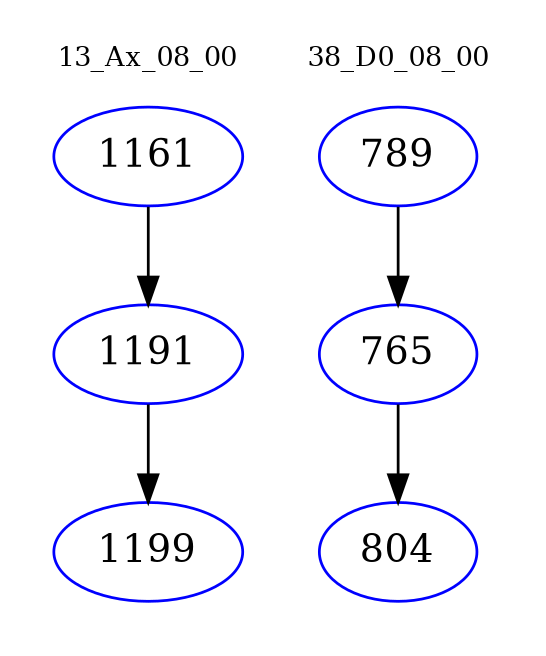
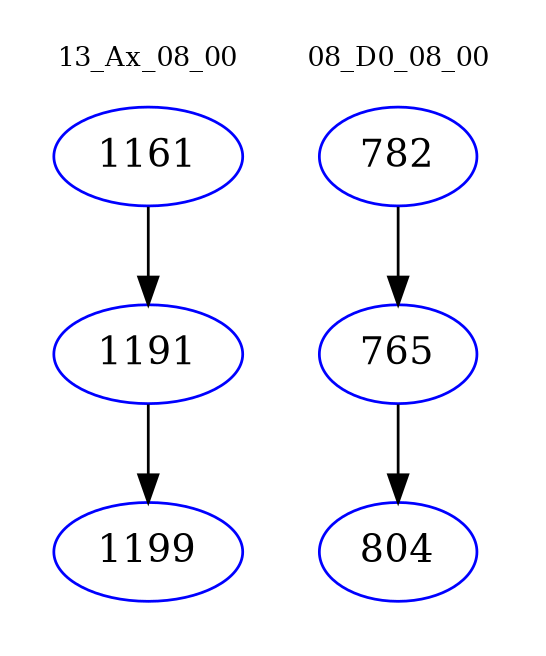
  digraph {
    node [color=blue]
    edge [color=black]
    n1 [label=1161]
    n2 [label=1191]
    n3 [label=1199]
-   n4 [label=789]
+   n4 [label=782]
    n5 [label=765]
    n6 [label=804]
    subgraph cluster_1 {
      color=white
      fontsize=10
      label="13_Ax_08_00"
      n1
      n2
      n3
    }
    subgraph cluster_2 {
      color=white
      fontsize=10
-     label="38_D0_08_00"
+     label="08_D0_08_00"
      n4
      n5
      n6
    }
    n1 -> n2
    n2 -> n3
    n4 -> n5
    n5 -> n6
  }
